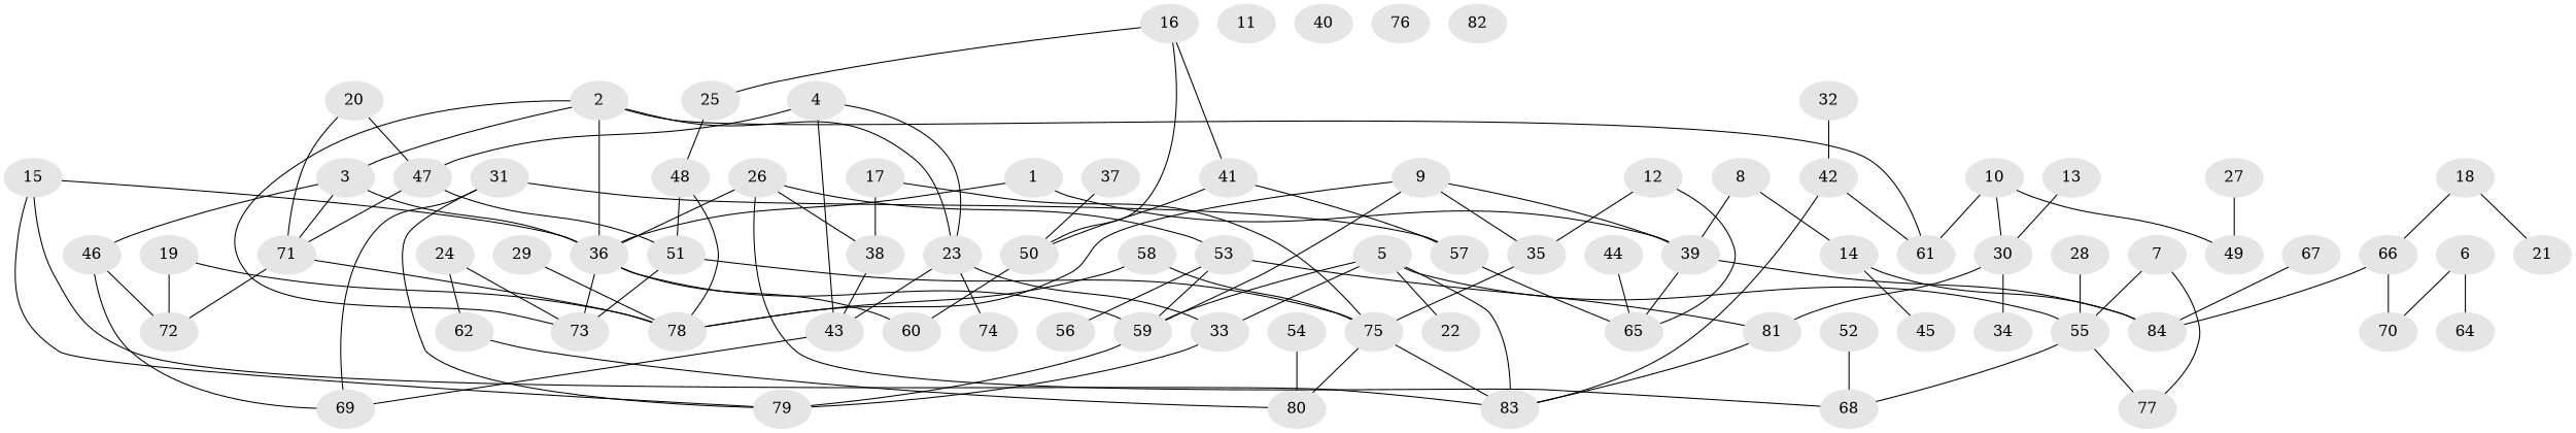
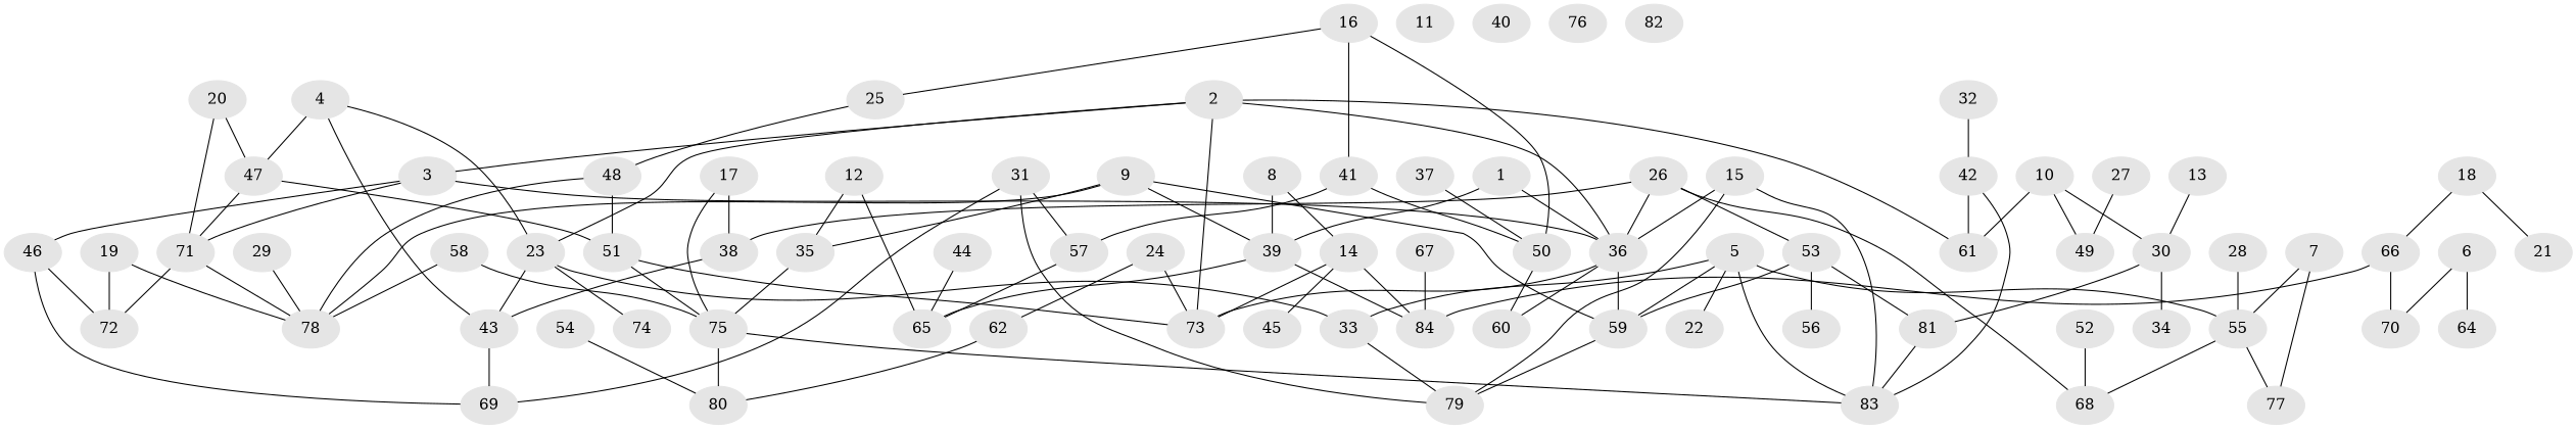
  graph {
    node [color=gray90 style=filled]
    1
    36
    39
    73
    59
    60
    65
    84
    2
    3
    23
    61
    46
    71
    43
    33
    74
    72
    69
    78
    4
    47
    51
    5
    22
    55
    83
    79
    77
    68
    6
    64
    70
    7
    8
    14
    45
    9
    35
    75
    10
    30
    49
    34
    81
    11
    12
    13
    15
    16
    25
    41
    50
    48
    57
    17
    38
    80
    18
    21
    66
    19
    20
    24
    62
    26
    53
    56
    27
    28
    29
    31
    32
    42
    37
    40
    44
    52
    54
    58
    67
    76
    82
    1 -- 36
    1 -- 39
    36 -- 73
    36 -- 59
    36 -- 60
    39 -- 65
    39 -- 84
    59 -- 79
    2 -- 36
    2 -- 73
    2 -- 3
    2 -- 23
    2 -- 61
    3 -- 36
    3 -- 46
    3 -- 71
    23 -- 43
    23 -- 33
    23 -- 74
    46 -- 72
    46 -- 69
    71 -- 72
    71 -- 78
    43 -- 69
    33 -- 79
    4 -- 23
    4 -- 43
    4 -- 47
    47 -- 71
    47 -- 51
    51 -- 73
    51 -- 75
    5 -- 59
    5 -- 33
    5 -- 22
    5 -- 55
    5 -- 83
    55 -- 77
    55 -- 68
    6 -- 64
    6 -- 70
    7 -- 55
    7 -- 77
    8 -- 39
    8 -- 14
+   14 -- 73
    14 -- 84
    14 -- 45
    9 -- 39
    9 -- 59
    9 -- 78
    9 -- 35
    35 -- 75
    75 -- 83
    75 -- 80
    10 -- 61
    10 -- 30
    10 -- 49
    30 -- 34
    30 -- 81
    81 -- 83
    12 -- 65
    12 -- 35
    13 -- 30
    15 -- 36
    15 -- 83
    15 -- 79
    16 -- 25
    16 -- 41
    16 -- 50
    25 -- 48
    41 -- 50
    41 -- 57
    50 -- 60
    48 -- 78
    48 -- 51
    57 -- 65
    17 -- 75
    17 -- 38
    38 -- 43
    18 -- 21
    18 -- 66
    66 -- 84
    66 -- 70
    19 -- 72
    19 -- 78
    20 -- 71
    20 -- 47
    24 -- 73
    24 -- 62
    62 -- 80
    26 -- 36
    26 -- 68
    26 -- 38
    26 -- 53
    53 -- 59
    53 -- 81
    53 -- 56
    27 -- 49
    28 -- 55
    29 -- 78
    31 -- 69
    31 -- 79
    31 -- 57
    32 -- 42
    42 -- 61
    42 -- 83
    37 -- 50
    44 -- 65
    52 -- 68
    54 -- 80
    58 -- 78
    58 -- 75
    67 -- 84
  }
